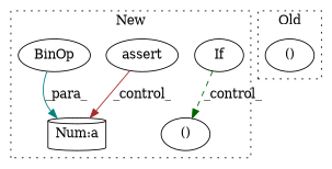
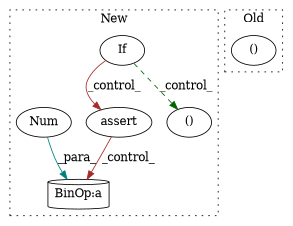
  digraph {
    node [a=54 l=6 shape=ellipse]
    edge [color=brown style=solid]
    n1 [a=65 label=assert s=2930]
    n2 [a=96 l="3,14" label=If s="2299,2341"]
-   n3 [a=82 l=1 label="Num:a" s=3065 shape=cylinder]
-   n4 [a=76 l=1 label=BinOp s=3066]
+   n3 [a=82 l=1 label="BinOp:a" s=3065 shape=cylinder]
+   n4 [a=76 l=1 label=Num s=3066]
    n5 [label="()" s=2416]
    n6 [label="()" s=2397]
    subgraph cluster_1 {
      label=New
      style=dotted
      n1
      n2
      n3
      n4
      n5
    }
    subgraph cluster_2 {
      label=Old
      style=dotted
      n6
    }
    n1 -> n3 [label=_control_]
+   n2 -> n1 [label=_control_]
    n2 -> n5 [color=darkgreen label=_control_ style=dashed]
    n4 -> n3 [color=teal label=_para_]
  }
